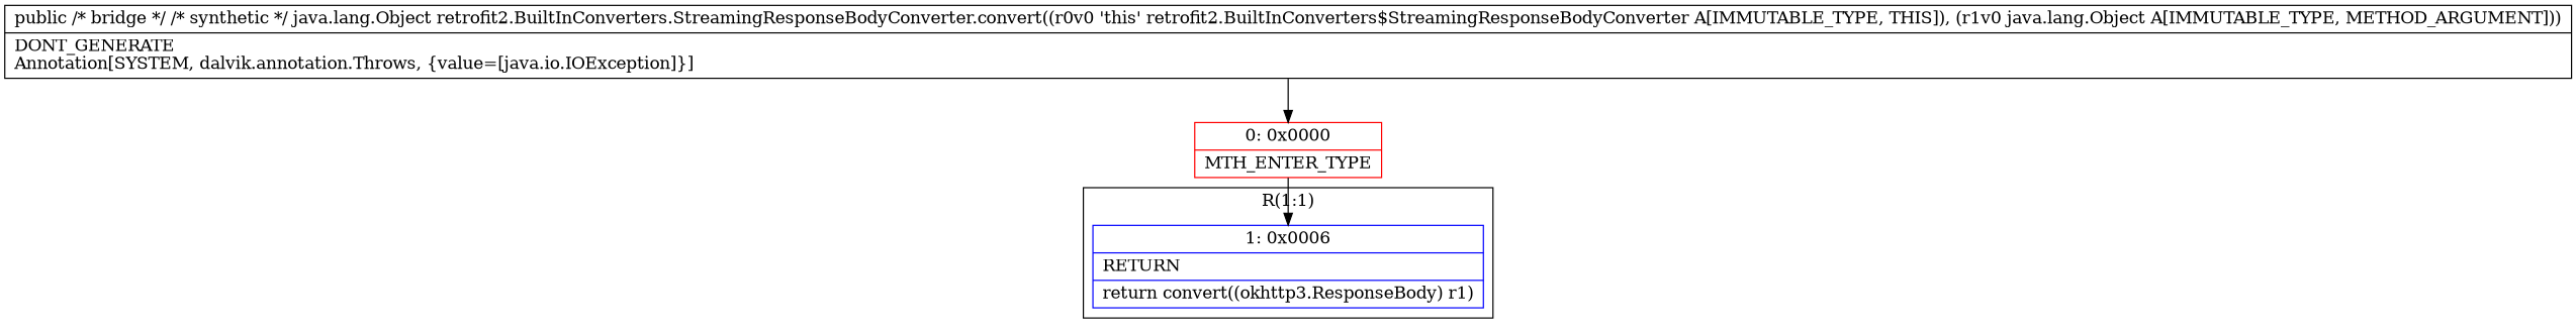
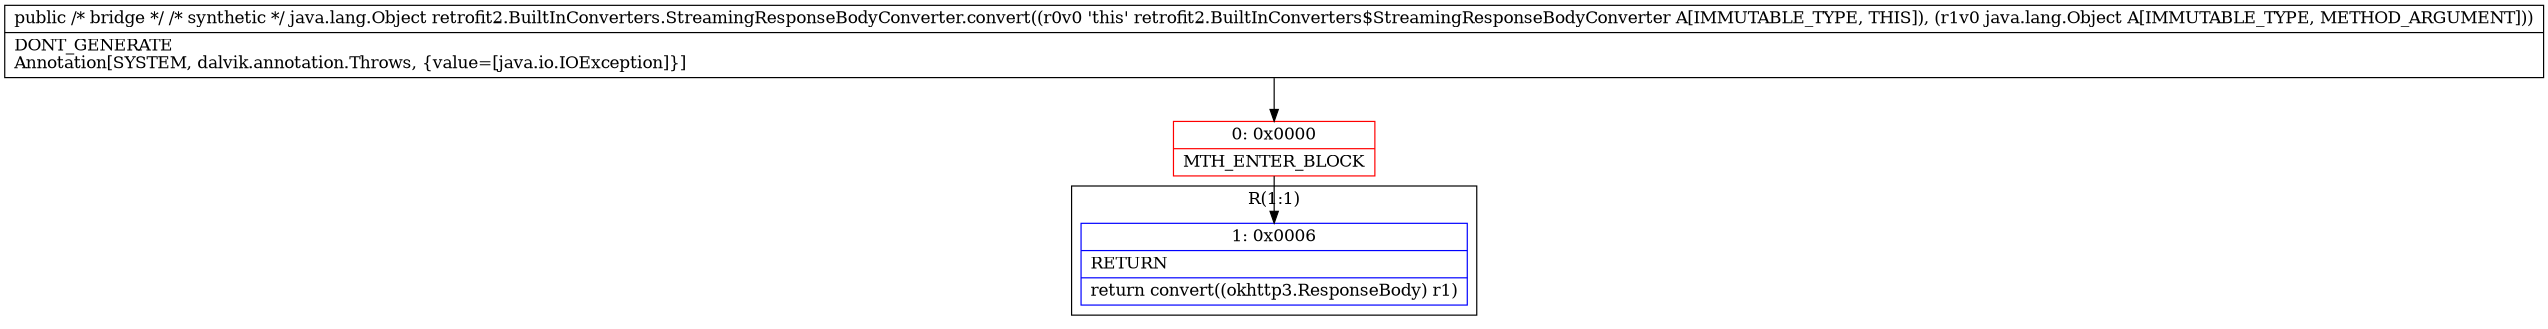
  digraph {
    node [shape=record]
    n1 [color=blue label="{1\:\ 0x0006|RETURN\l|return convert((okhttp3.ResponseBody) r1)\l}"]
-   n2 [color=red label="{0\:\ 0x0000|MTH_ENTER_TYPE\l}"]
+   n2 [color=red label="{0\:\ 0x0000|MTH_ENTER_BLOCK\l}"]
    n3 [label="{public \/* bridge *\/ \/* synthetic *\/ java.lang.Object retrofit2.BuiltInConverters.StreamingResponseBodyConverter.convert((r0v0 'this' retrofit2.BuiltInConverters$StreamingResponseBodyConverter A[IMMUTABLE_TYPE, THIS]), (r1v0 java.lang.Object A[IMMUTABLE_TYPE, METHOD_ARGUMENT]))  | DONT_GENERATE\lAnnotation[SYSTEM, dalvik.annotation.Throws, \{value=[java.io.IOException]\}]\l}"]
    subgraph cluster_1 {
      label="R(1:1)"
      n1
    }
    n2 -> n1
    n3 -> n2
  }
